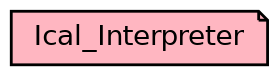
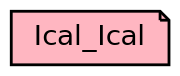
  digraph {
    rankdir=LR
-   n1 [color=black fillcolor=lightpink fontname=Helvetica fontsize=10 height=0.2 label=Ical_Interpreter shape=note style=filled width=0.4]
+   n1 [color=black fillcolor=lightpink fontname=Helvetica fontsize=10 height=0.2 label=Ical_Ical shape=note style=filled width=0.4]
  }
